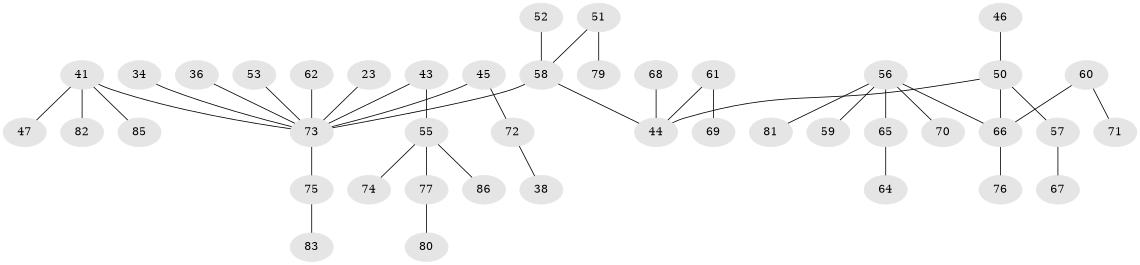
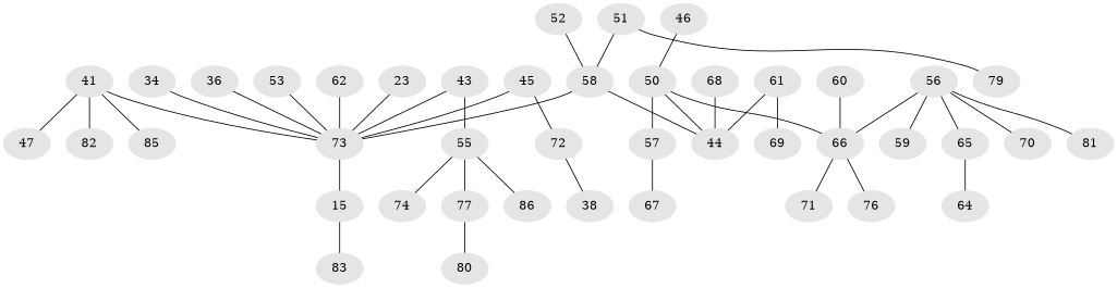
  graph {
    node [color=gray90 style=filled]
    73 [super="+49+33"]
-   75
+   75 [label=15]
    34
    36
    41
    47
    82
    85
    43
    55
    74
    77
    86
    45
    72
    n16 [label=38]
    50 [super="+40"]
    57 [super="+19"]
    66 [super="+39"]
    n20 [label=44 super="+54"]
    46
    67
    71
    76
    58 [super="+42+6+15+12+28+16+29+44+48"]
    51
    79
    52
    53
    80
    56 [super="+25+30+35"]
    59
    65
    70
    81
    64
    60
    61
    69
    62
    n41 [label=23]
    68
    83
    73 -- 75
    75 -- 83
    34 -- 73
    36 -- 73
    41 -- 73
    41 -- 47
    41 -- 82
    41 -- 85
    43 -- 73
    43 -- 55
    55 -- 74
    55 -- 77
    55 -- 86
    77 -- 80
    45 -- 73
    45 -- 72
    72 -- n16
    50 -- 57
    50 -- 66
    50 -- n20
    57 -- 67
-   60 -- 71
+   66 -- 71
    66 -- 76
    46 -- 50
    58 -- 73
    58 -- n20
    51 -- 58
    51 -- 79
    52 -- 58
    53 -- 73
    56 -- 66
    56 -- 59
    56 -- 65
    56 -- 70
    56 -- 81
    65 -- 64
    60 -- 66
    61 -- n20
    61 -- 69
    62 -- 73
    n41 -- 73
    68 -- n20
  }
